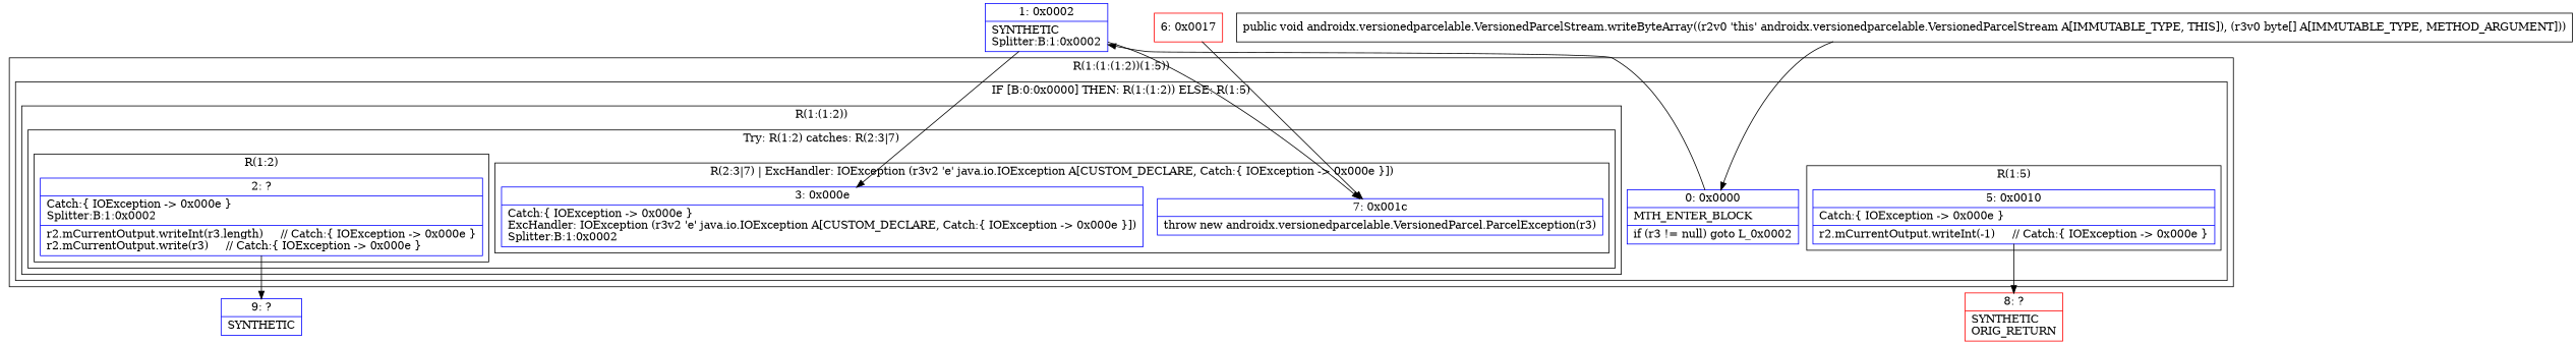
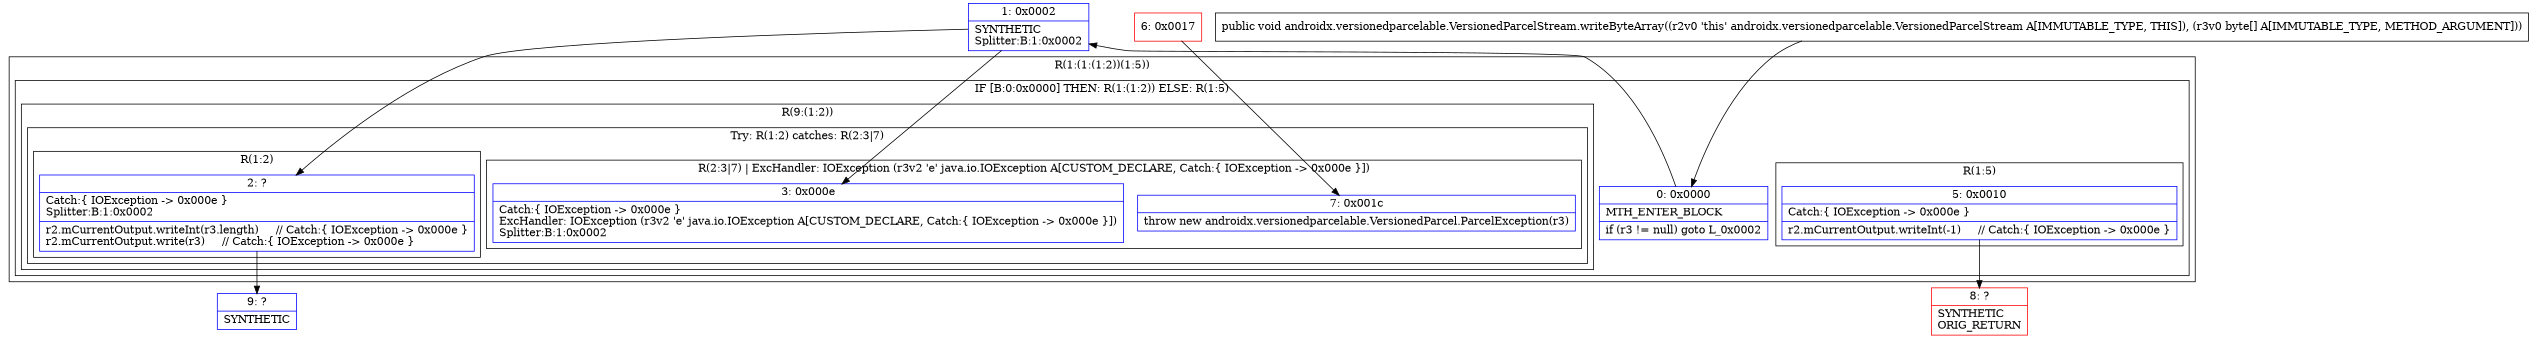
  digraph {
    node [color=blue shape=record]
    n1 [label="{2\:\ ?|Catch:\{ IOException \-\> 0x000e \}\lSplitter:B:1:0x0002\l|r2.mCurrentOutput.writeInt(r3.length)     \/\/ Catch:\{ IOException \-\> 0x000e \}\lr2.mCurrentOutput.write(r3)     \/\/ Catch:\{ IOException \-\> 0x000e \}\l}"]
    n2 [label="{3\:\ 0x000e|Catch:\{ IOException \-\> 0x000e \}\lExcHandler: IOException (r3v2 'e' java.io.IOException A[CUSTOM_DECLARE, Catch:\{ IOException \-\> 0x000e \}])\lSplitter:B:1:0x0002\l}"]
    n3 [label="{7\:\ 0x001c|throw new androidx.versionedparcelable.VersionedParcel.ParcelException(r3)\l}"]
    n4 [label="{5\:\ 0x0010|Catch:\{ IOException \-\> 0x000e \}\l|r2.mCurrentOutput.writeInt(\-1)     \/\/ Catch:\{ IOException \-\> 0x000e \}\l}"]
    n5 [label="{0\:\ 0x0000|MTH_ENTER_BLOCK\l|if (r3 != null) goto L_0x0002\l}"]
    n6 [label="{9\:\ ?|SYNTHETIC\l}"]
    n7 [color=red label="{8\:\ ?|SYNTHETIC\lORIG_RETURN\l}"]
    n8 [label="{1\:\ 0x0002|SYNTHETIC\lSplitter:B:1:0x0002\l}"]
    n9 [color=red label="{6\:\ 0x0017}"]
    n10 [label="{public void androidx.versionedparcelable.VersionedParcelStream.writeByteArray((r2v0 'this' androidx.versionedparcelable.VersionedParcelStream A[IMMUTABLE_TYPE, THIS]), (r3v0 byte[] A[IMMUTABLE_TYPE, METHOD_ARGUMENT])) }" color=""]
    subgraph cluster_1 {
      label="R(1:(1:(1:2))(1:5))"
      subgraph cluster_2 {
        label="IF [B:0:0x0000] THEN: R(1:(1:2)) ELSE: R(1:5)"
        n5
        subgraph cluster_3 {
-         label="R(1:(1:2))"
+         label="R(9:(1:2))"
          subgraph cluster_4 {
            label="Try: R(1:2) catches: R(2:3|7)"
            subgraph cluster_5 {
              label="R(1:2)"
              n1
            }
            subgraph cluster_6 {
              label="R(2:3|7) | ExcHandler: IOException (r3v2 'e' java.io.IOException A[CUSTOM_DECLARE, Catch:\{ IOException \-\> 0x000e \}])\l"
              n2
              n3
            }
          }
        }
        subgraph cluster_7 {
          label="R(1:5)"
          n4
        }
      }
    }
    subgraph cluster_8 {
      label="R(2:3|7) | ExcHandler: IOException (r3v2 'e' java.io.IOException A[CUSTOM_DECLARE, Catch:\{ IOException \-\> 0x000e \}])\l"
    }
    n1 -> n6
    n4 -> n7
    n5 -> n8
-   n8 -> n3
+   n8 -> n1
    n8 -> n2
    n9 -> n3
    n10 -> n5
  }
